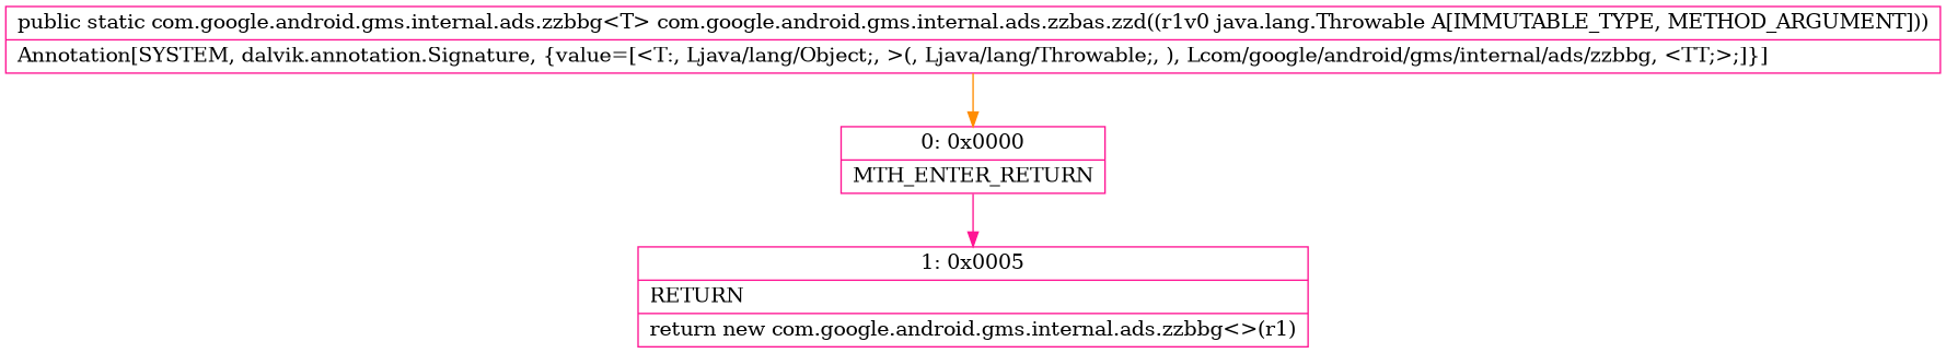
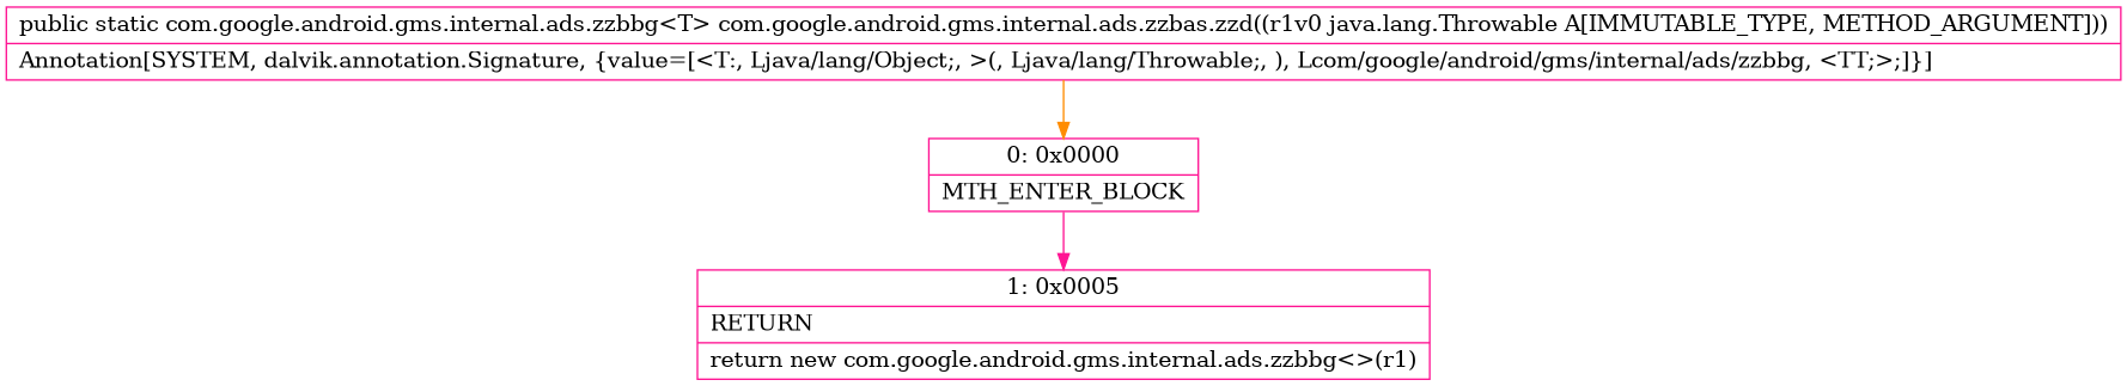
  digraph {
    node [shape=record color=deeppink]
-   n1 [label="{0\:\ 0x0000|MTH_ENTER_RETURN\l}"]
+   n1 [label="{0\:\ 0x0000|MTH_ENTER_BLOCK\l}"]
    n2 [label="{1\:\ 0x0005|RETURN\l|return new com.google.android.gms.internal.ads.zzbbg\<\>(r1)\l}"]
    n3 [label="{public static com.google.android.gms.internal.ads.zzbbg\<T\> com.google.android.gms.internal.ads.zzbas.zzd((r1v0 java.lang.Throwable A[IMMUTABLE_TYPE, METHOD_ARGUMENT]))  | Annotation[SYSTEM, dalvik.annotation.Signature, \{value=[\<T:, Ljava\/lang\/Object;, \>(, Ljava\/lang\/Throwable;, ), Lcom\/google\/android\/gms\/internal\/ads\/zzbbg, \<TT;\>;]\}]\l}"]
    n1 -> n2 [color=deeppink]
    n3 -> n1 [color=darkorange]
  }
